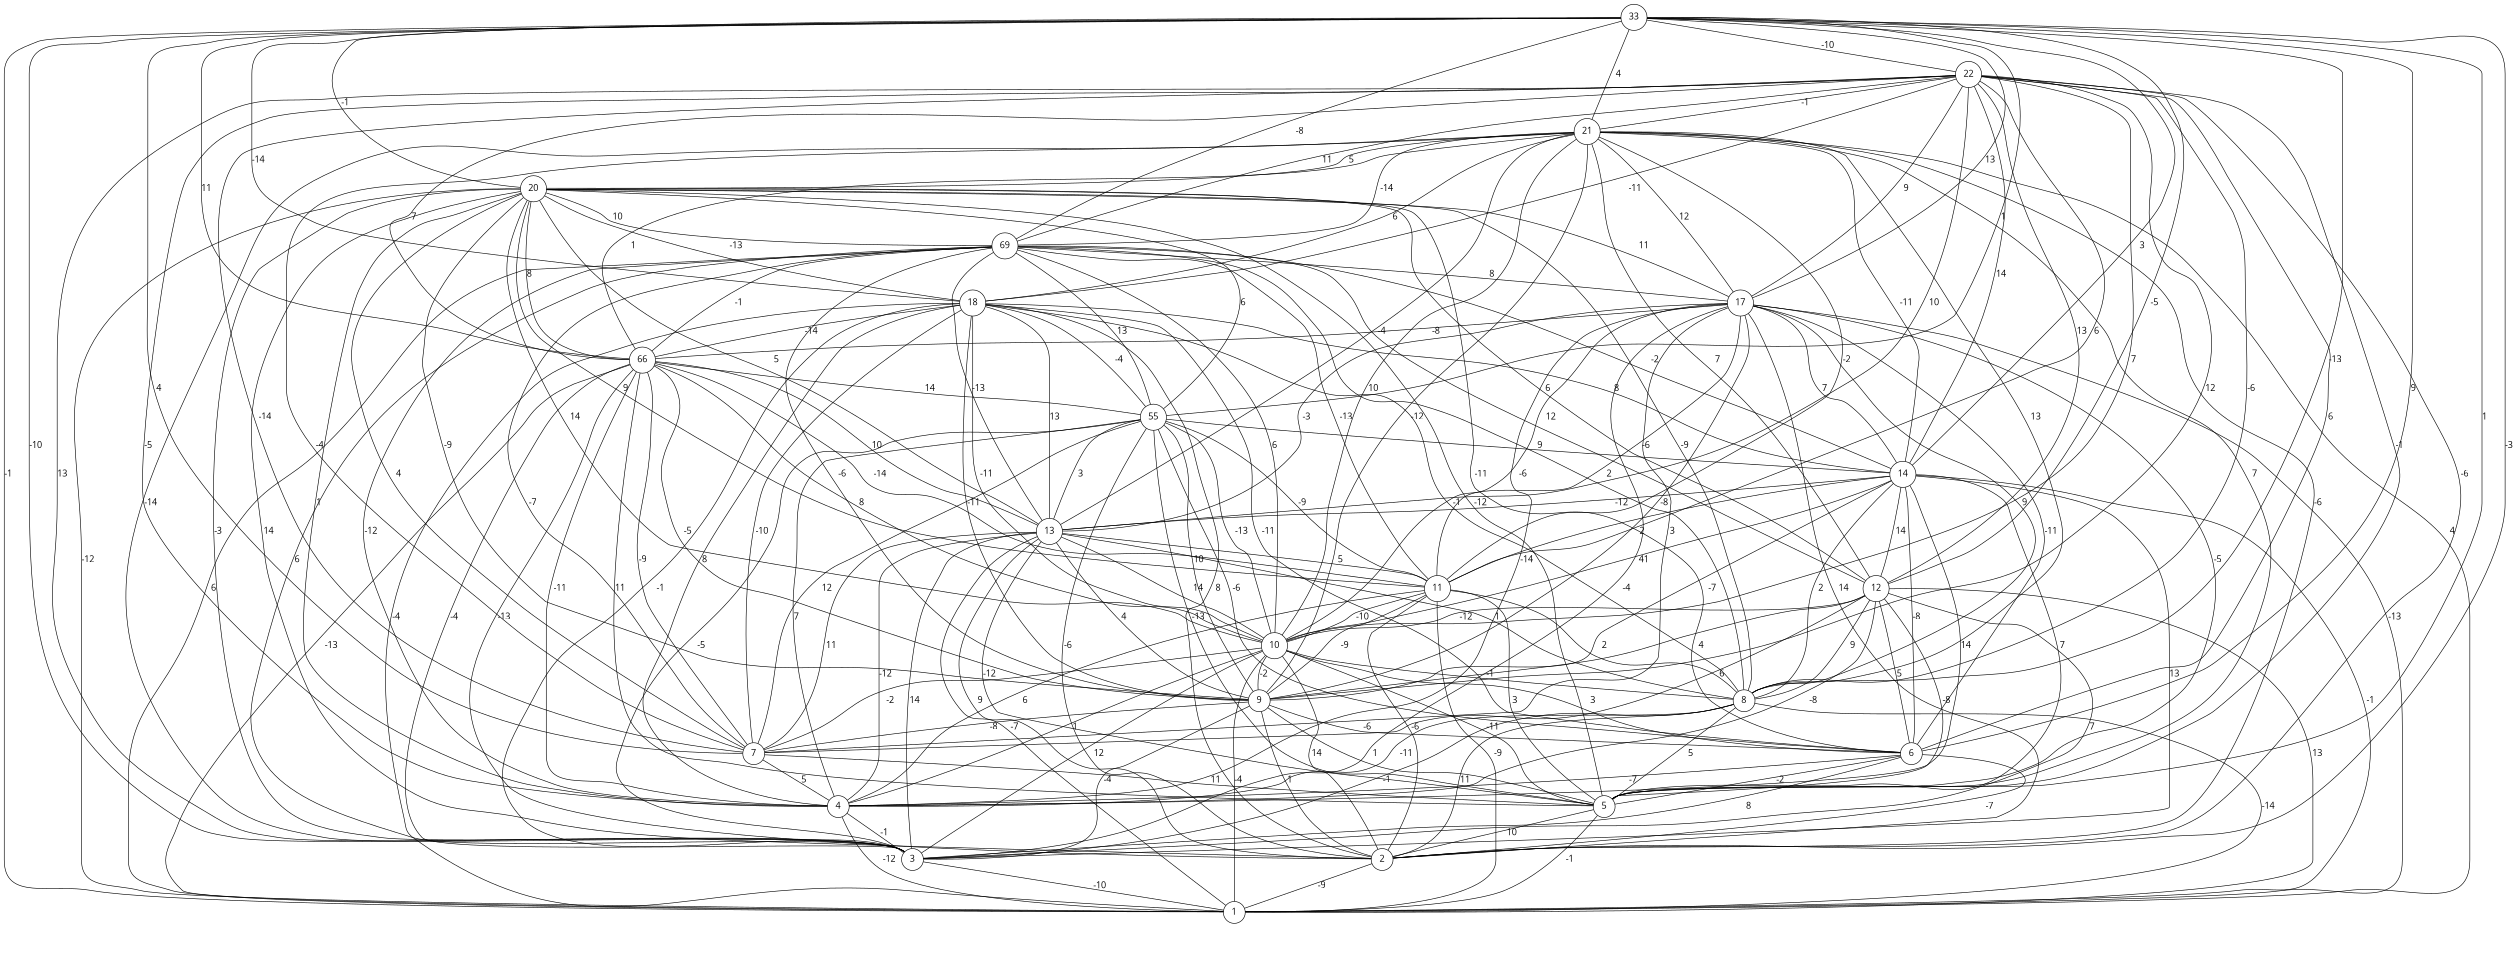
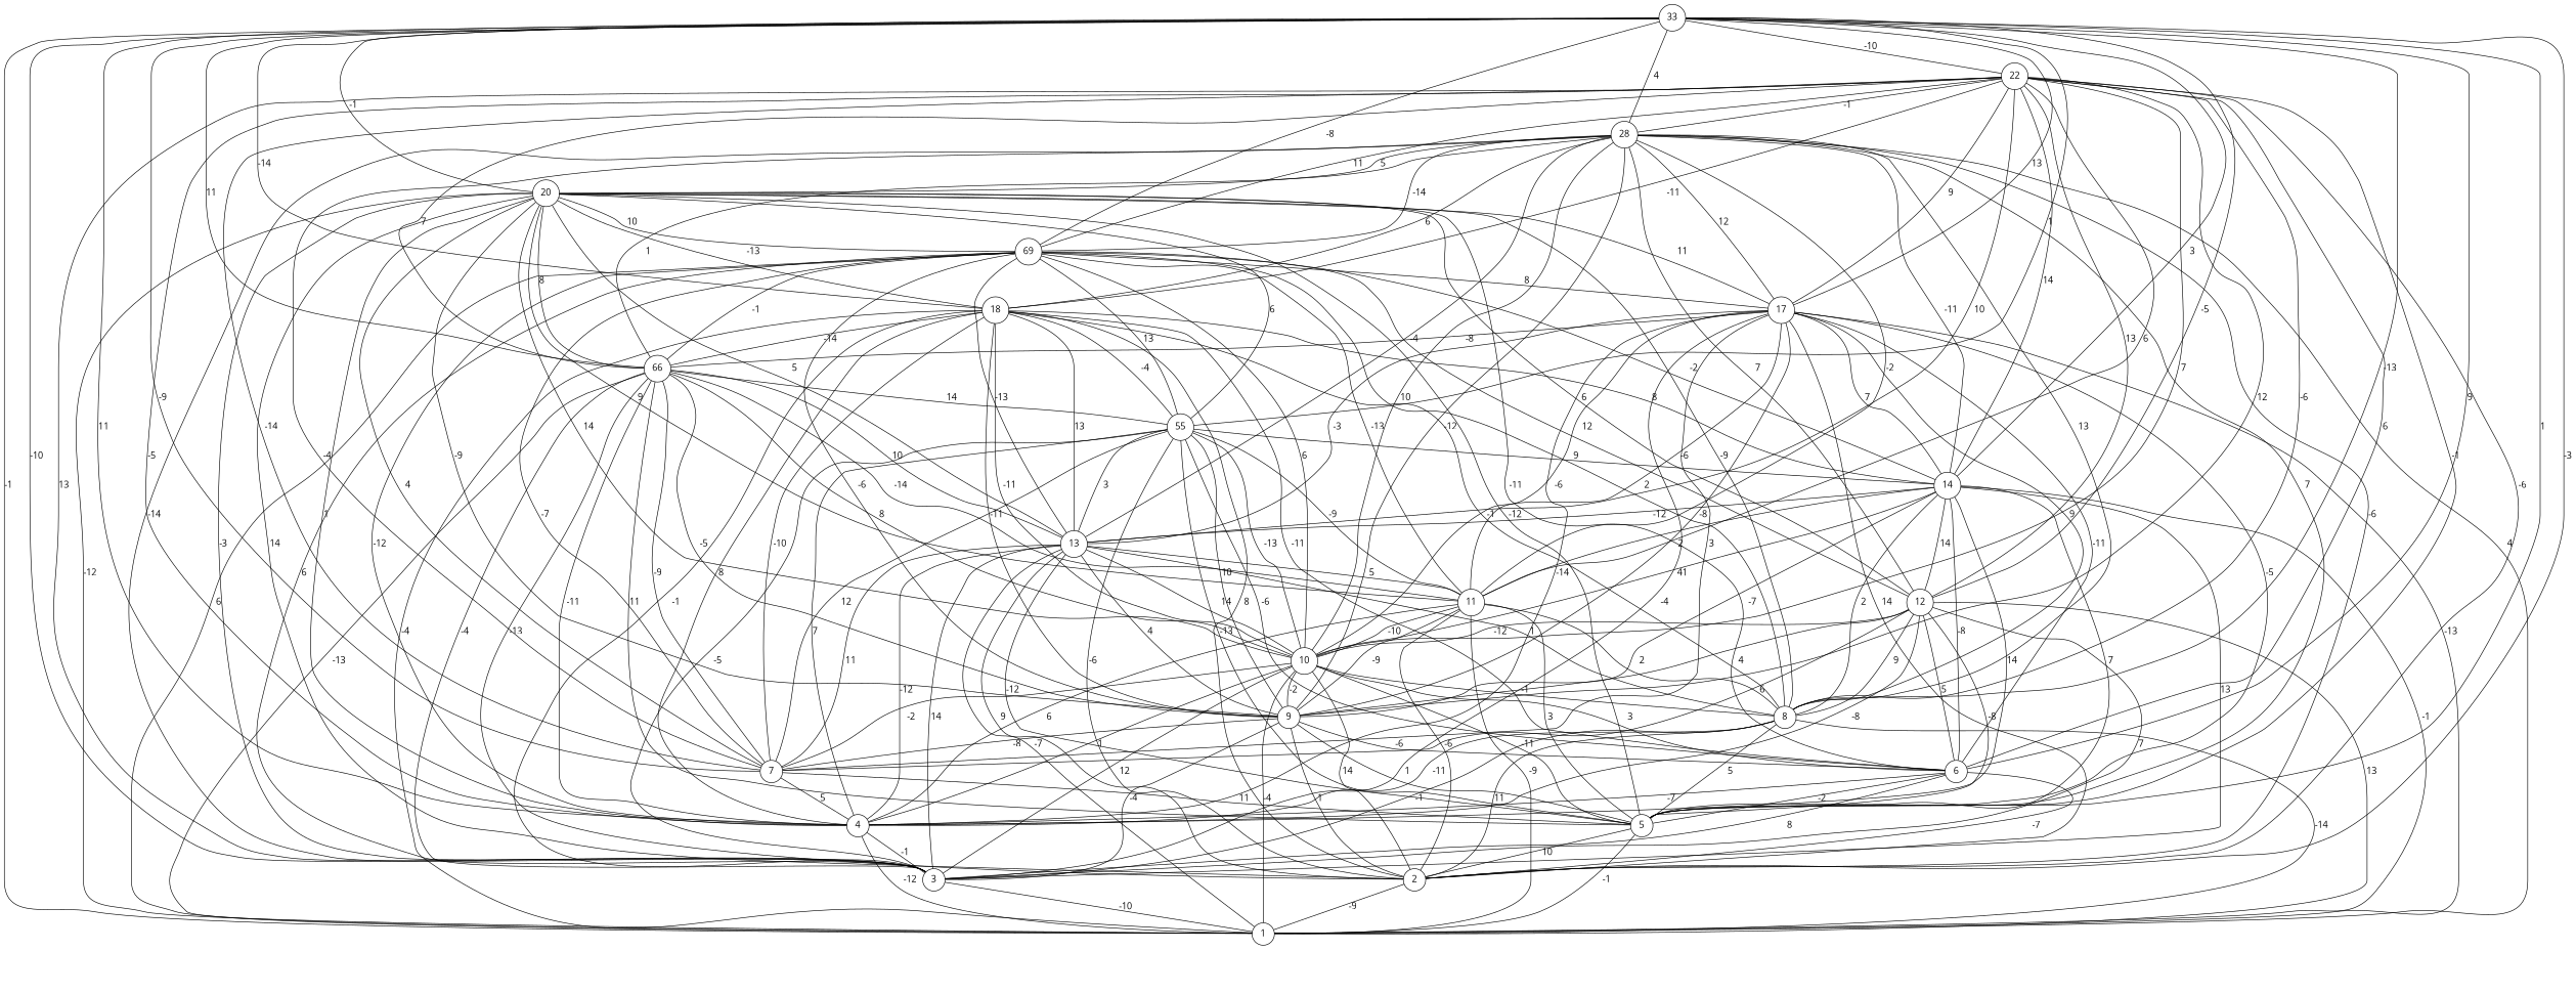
  graph {
    fontname="Open Sans"
    node [fontname="Open Sans" shape=circle]
    edge [fontname="Open Sans"]
    n1 [label=33]
    1
    2
    3
    4
    5
    6
    7
    8
    12
    14
    n12 [label=55]
    n13 [label=66]
    17
    18
    n16 [label=69]
    20
-   21
+   21 [label=28]
    22
    9
    10
    13
    11
    n1 -- 1 [label=-1]
    n1 -- 2 [label=-3]
    n1 -- 3 [label=-10]
+   n1 -- 4 [label=11]
    n1 -- 5 [label=1]
    n1 -- 6 [label=9]
-   n1 -- 7 [label=4]
+   n1 -- 7 [label=-9]
    n1 -- 8 [label=-13]
    n1 -- 12 [label=-5]
    n1 -- 14 [label=3]
    n1 -- n12 [label=1]
    n1 -- n13 [label=11]
    n1 -- 17 [label=13]
    n1 -- 18 [label=-14]
    n1 -- n16 [label=-8]
    n1 -- 20 [label=-1]
    n1 -- 21 [label=4]
    n1 -- 22 [label=-10]
    2 -- 1 [label=-9]
    3 -- 1 [label=-10]
    4 -- 1 [label=-12]
    4 -- 3 [label=-1]
    5 -- 1 [label=-1]
    5 -- 2 [label=10]
    6 -- 2 [label=-7]
    6 -- 3 [label=8]
    6 -- 4 [label=-7]
    6 -- 5 [label=-2]
    7 -- 4 [label=5]
    7 -- 5 [label=11]
    8 -- 1 [label=-14]
    8 -- 2 [label=11]
    8 -- 3 [label=-1]
    8 -- 4 [label=-11]
    8 -- 5 [label=5]
    12 -- 1 [label=13]
    12 -- 3 [label=7]
    12 -- 4 [label=-8]
    12 -- 5 [label=-8]
    12 -- 6 [label=5]
    12 -- 7 [label=6]
    12 -- 8 [label=9]
    12 -- 9 [label=4]
    12 -- 10 [label=-12]
    14 -- 1 [label=-1]
    14 -- 3 [label=13]
    14 -- 4 [label=14]
    14 -- 5 [label=7]
    14 -- 6 [label=-8]
    14 -- 8 [label=2]
    14 -- 12 [label=14]
    14 -- 9 [label=-7]
    14 -- 10 [label=41]
    14 -- 13 [label=-12]
    n12 -- 2 [label=-6]
    n12 -- 3 [label=-5]
    n12 -- 4 [label=7]
    n12 -- 5 [label=-13]
    n12 -- 6 [label=-6]
    n12 -- 7 [label=12]
    n12 -- 14 [label=9]
    n12 -- 9 [label=10]
    n12 -- 10 [label=-13]
    n12 -- 13 [label=3]
    n12 -- 11 [label=-9]
    n13 -- 1 [label=-13]
    n13 -- 2 [label=-13]
    n13 -- 3 [label=-4]
    n13 -- 4 [label=-11]
    n13 -- 5 [label=11]
    n13 -- 7 [label=-9]
    n13 -- n12 [label=14]
    n13 -- 9 [label=-5]
    n13 -- 10 [label=8]
    n13 -- 13 [label=10]
    n13 -- 11 [label=-14]
    17 -- 1 [label=-13]
    17 -- 2 [label=14]
    17 -- 3 [label=-4]
    17 -- 4 [label=-14]
    17 -- 5 [label=-5]
    17 -- 6 [label=-11]
    17 -- 7 [label=3]
    17 -- 8 [label=9]
    17 -- 14 [label=7]
    17 -- n13 [label=-8]
    17 -- 9 [label=-8]
    17 -- 10 [label=-6]
    17 -- 13 [label=-3]
    17 -- 11 [label=-6]
    18 -- 1 [label=-4]
    18 -- 2 [label=8]
    18 -- 3 [label=-1]
    18 -- 4 [label=8]
    18 -- 6 [label=-11]
    18 -- 7 [label=-10]
    18 -- 8 [label=-1]
    18 -- 14 [label=8]
    18 -- n12 [label=-4]
    18 -- n13 [label=-14]
    18 -- 9 [label=-11]
    18 -- 10 [label=-11]
    18 -- 13 [label=13]
    n16 -- 1 [label=6]
    n16 -- 3 [label=6]
    n16 -- 4 [label=-12]
    n16 -- 7 [label=-7]
    n16 -- 8 [label=2]
    n16 -- 12 [label=12]
    n16 -- 14 [label=-2]
    n16 -- n12 [label=13]
    n16 -- n13 [label=-1]
    n16 -- 17 [label=8]
    n16 -- 9 [label=-6]
    n16 -- 10 [label=6]
    n16 -- 13 [label=-13]
    n16 -- 11 [label=-13]
    20 -- 1 [label=-12]
    20 -- 2 [label=14]
    20 -- 3 [label=-3]
    20 -- 4 [label=1]
    20 -- 5 [label=-12]
    20 -- 6 [label=-11]
    20 -- 7 [label=4]
    20 -- 8 [label=-9]
    20 -- 12 [label=6]
    20 -- n12 [label=6]
    20 -- n13 [label=8]
    20 -- 17 [label=11]
    20 -- 18 [label=-13]
    20 -- n16 [label=10]
    20 -- 9 [label=-9]
    20 -- 10 [label=14]
    20 -- 13 [label=5]
    20 -- 11 [label=9]
    21 -- 1 [label=4]
    21 -- 2 [label=-6]
    21 -- 3 [label=-14]
    21 -- 5 [label=7]
    21 -- 7 [label=-4]
    21 -- 8 [label=13]
    21 -- 12 [label=7]
    21 -- 14 [label=-11]
    21 -- n13 [label=1]
    21 -- 17 [label=12]
    21 -- 18 [label=6]
    21 -- n16 [label=-14]
    21 -- 20 [label=5]
    21 -- 9 [label=-12]
    21 -- 10 [label=10]
    21 -- 13 [label=-4]
    21 -- 11 [label=-2]
    22 -- 2 [label=-6]
    22 -- 3 [label=13]
    22 -- 4 [label=-5]
    22 -- 5 [label=-1]
    22 -- 6 [label=6]
    22 -- 7 [label=-14]
    22 -- 8 [label=-6]
    22 -- 12 [label=13]
    22 -- 14 [label=14]
    22 -- n13 [label=7]
    22 -- 17 [label=9]
    22 -- 18 [label=-11]
    22 -- n16 [label=11]
    22 -- 21 [label=-1]
    22 -- 9 [label=12]
    22 -- 10 [label=7]
    22 -- 13 [label=10]
    22 -- 11 [label=6]
    9 -- 2 [label=1]
    9 -- 3 [label=-4]
    9 -- 5 [label=1]
    9 -- 6 [label=-6]
    9 -- 7 [label=-8]
    10 -- 1 [label=-4]
    10 -- 2 [label=14]
    10 -- 3 [label=12]
    10 -- 4 [label=1]
    10 -- 5 [label=-11]
    10 -- 6 [label=3]
    10 -- 7 [label=-2]
    10 -- 8 [label=-1]
    10 -- 9 [label=-2]
    13 -- 1 [label=-7]
    13 -- 2 [label=9]
    13 -- 3 [label=14]
    13 -- 4 [label=-12]
    13 -- 5 [label=-12]
    13 -- 7 [label=11]
    13 -- 8 [label=1]
    13 -- 9 [label=4]
    13 -- 10 [label=14]
    13 -- 11 [label=5]
    11 -- 1 [label=-9]
    11 -- 2 [label=-6]
    11 -- 4 [label=6]
    11 -- 5 [label=3]
    11 -- 8 [label=2]
    11 -- 14 [label=2]
    11 -- 9 [label=-9]
    11 -- 10 [label=-10]
  }
